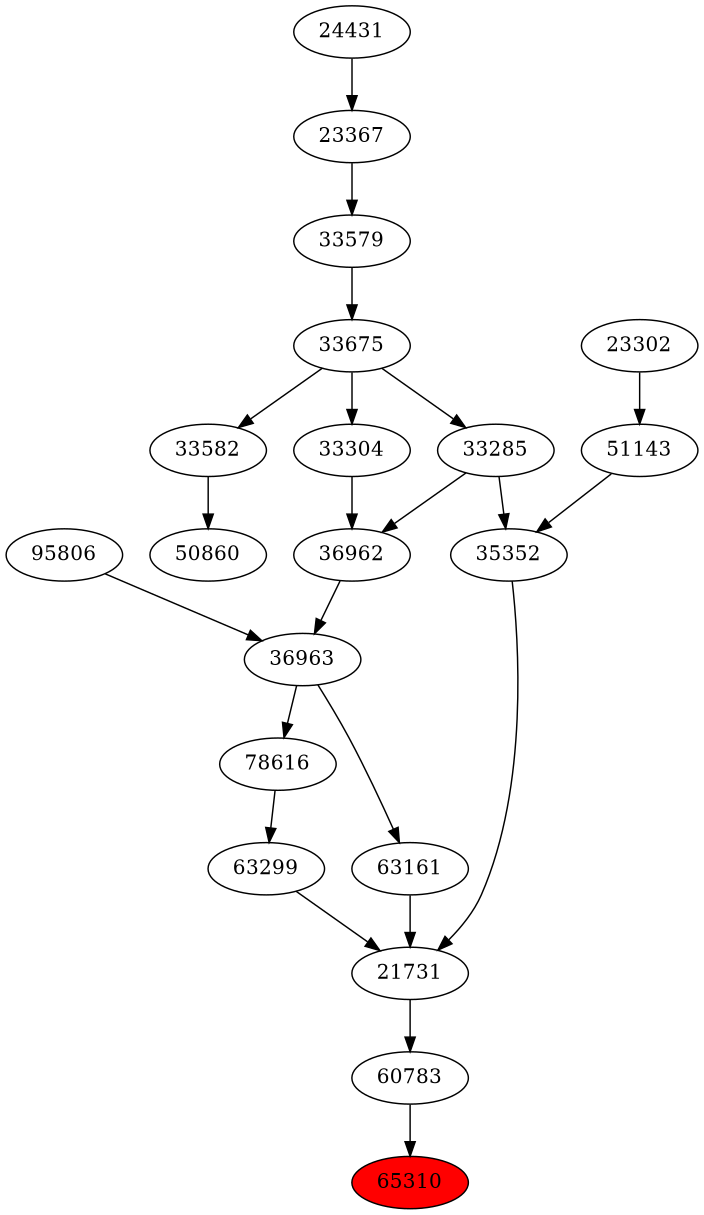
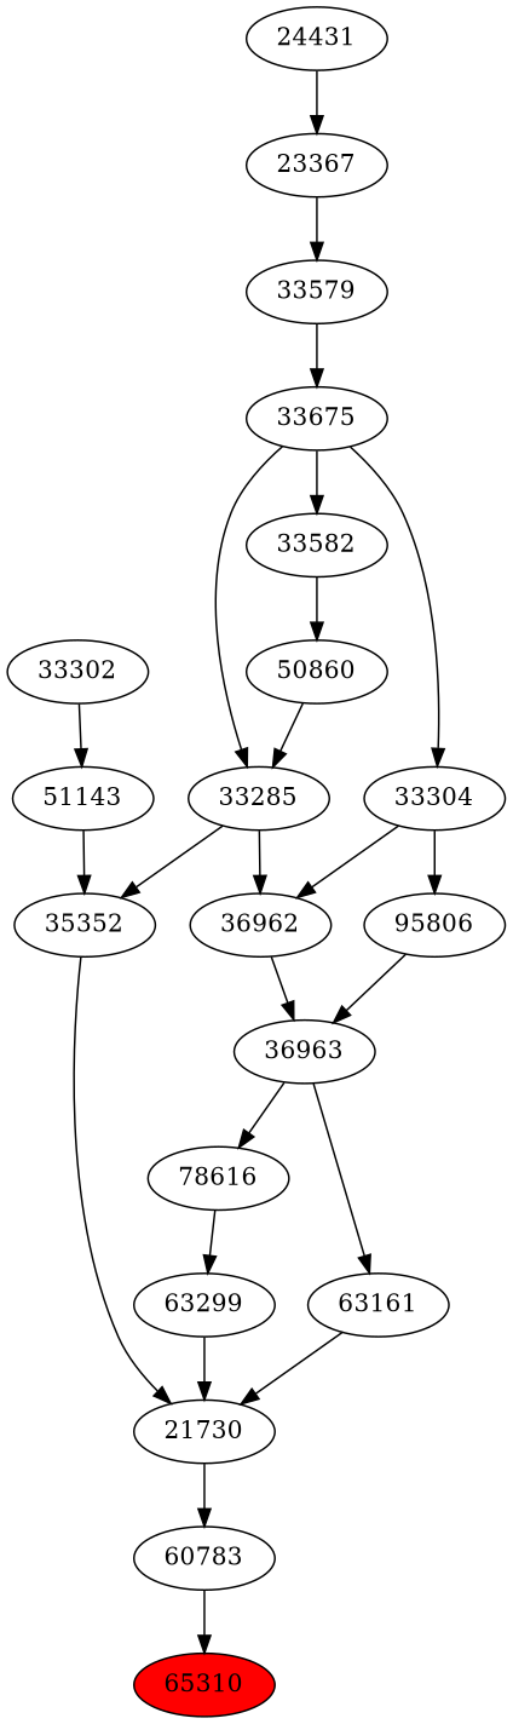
  strict digraph {
    n1 [fillcolor=red label=65310 style=filled]
    n2 [label=60783]
-   n3 [label=21731]
+   n3 [label=21730]
    n4 [label=35352]
    n5 [label=63161]
    n6 [label=63299]
    n7 [label=33285]
    n8 [label=36962]
    n9 [label=36963]
    n10 [label=51143]
    n11 [label=78616]
    n12 [label=50860]
-   n13 [label=23302]
+   n13 [label=33302]
    n14 [label=95806]
    n15 [label=33582]
    n16 [label=33675]
    n17 [label=33304]
    n18 [label=33579]
    n19 [label=23367]
    n20 [label=24431]
    n2 -> n1
    n3 -> n2
    n4 -> n3
    n5 -> n3
    n6 -> n3
    n7 -> n4
    n7 -> n8
    n8 -> n9
    n9 -> n5
    n9 -> n11
    n10 -> n4
    n11 -> n6
+   n12 -> n7
    n13 -> n10
    n14 -> n9
    n15 -> n12
    n16 -> n7
    n16 -> n15
    n16 -> n17
    n17 -> n8
+   n17 -> n14
    n18 -> n16
    n19 -> n18
    n20 -> n19
  }
